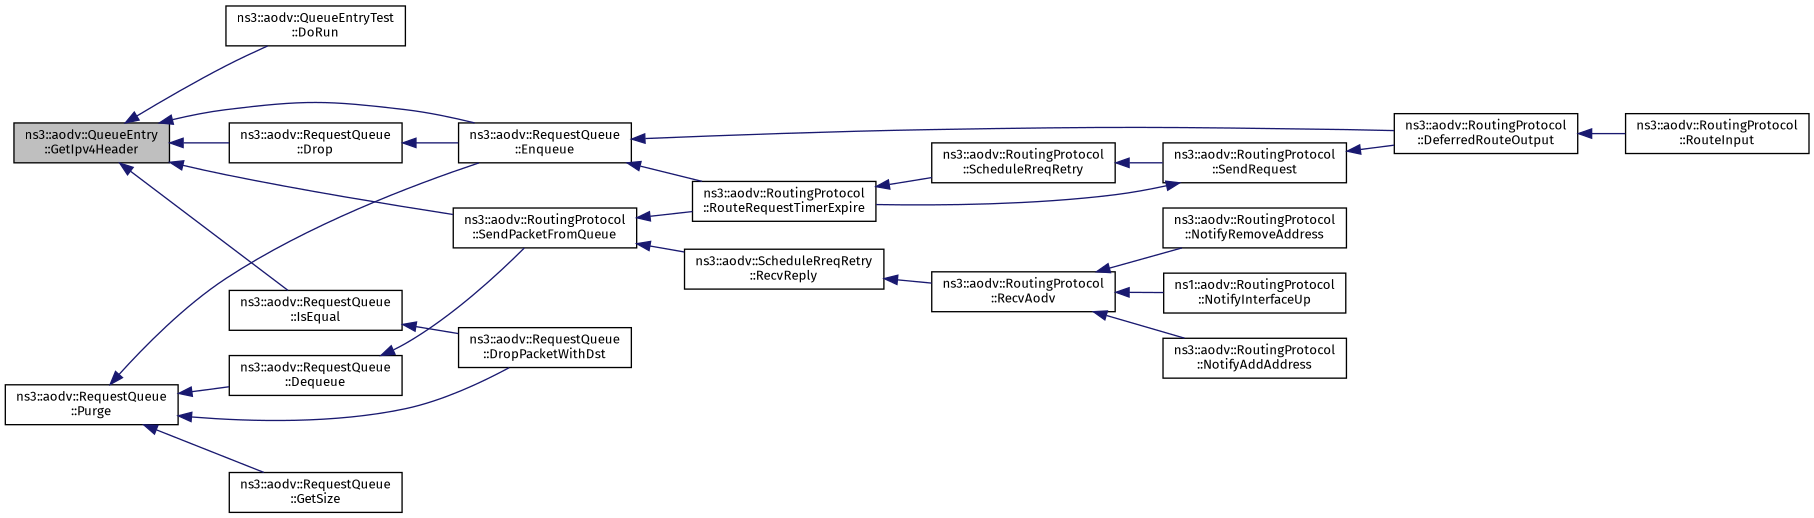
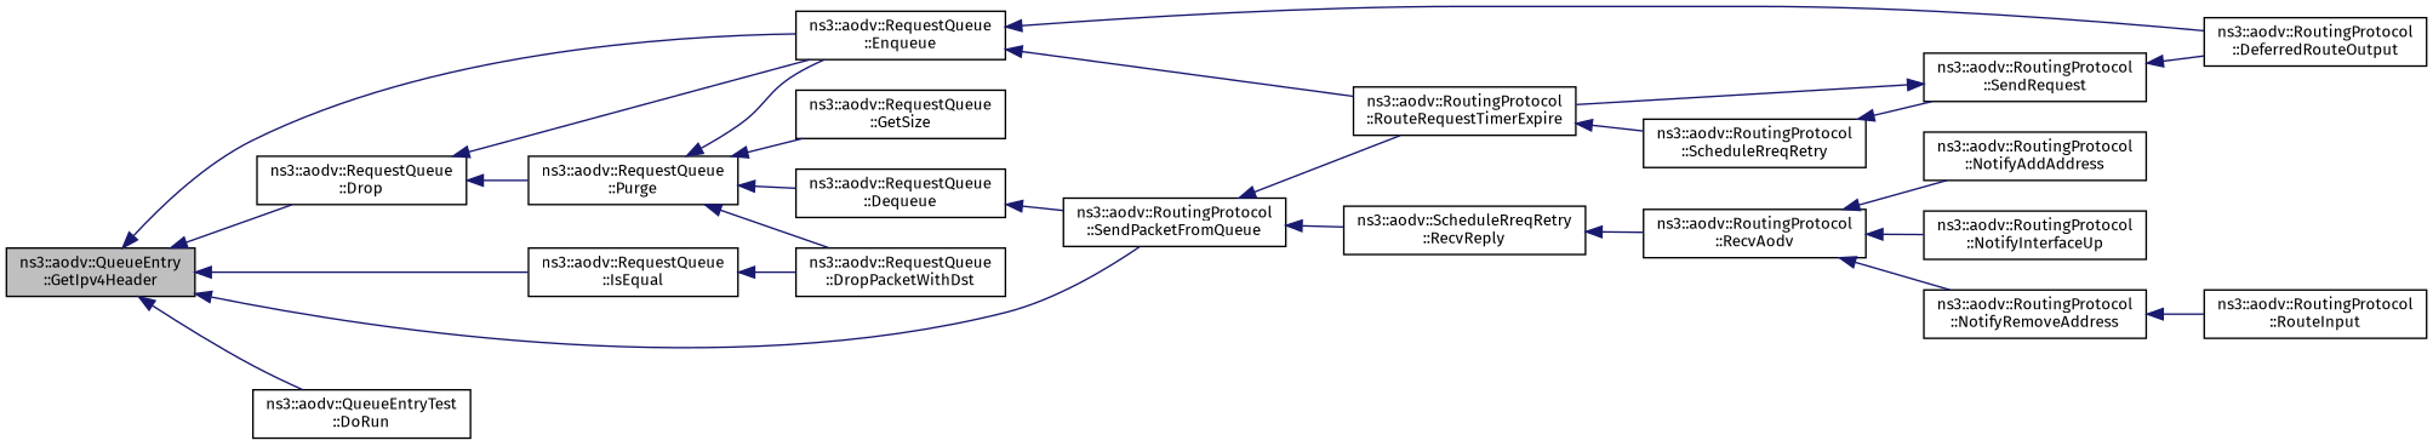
  digraph {
    fontname="Fira Sans"
    rankdir=LR
    node [color=black fillcolor=white fontname="Fira Sans" fontsize=10 shape=record style=filled]
    edge [color=midnightblue dir=back fontname="Fira Sans" fontsize=10 labelfontname=Helvetica labelfontsize=10 style=solid]
    n1 [fillcolor=grey75 fontcolor=black height=0.2 label="ns3::aodv::QueueEntry\l::GetIpv4Header" width=0.4]
    n2 [height=0.2 label="ns3::aodv::RoutingProtocol\l::SendPacketFromQueue" width=0.4]
    n3 [height=0.2 label="ns3::aodv::RequestQueue\l::Enqueue" width=0.4]
    n4 [height=0.2 label="ns3::aodv::RequestQueue\l::Drop" width=0.4]
    n5 [height=0.2 label="ns3::aodv::RequestQueue\l::IsEqual" width=0.4]
    n6 [height=0.2 label="ns3::aodv::QueueEntryTest\l::DoRun" width=0.4]
    n7 [height=0.2 label="ns3::aodv::ScheduleRreqRetry\l::RecvReply" width=0.4]
    n8 [height=0.2 label="ns3::aodv::RoutingProtocol\l::RouteRequestTimerExpire" width=0.4]
    n9 [height=0.2 label="ns3::aodv::RoutingProtocol\l::DeferredRouteOutput" width=0.4]
    n10 [height=0.2 label="ns3::aodv::RequestQueue\l::Purge" width=0.4]
    n11 [height=0.2 label="ns3::aodv::RequestQueue\l::DropPacketWithDst" width=0.4]
    n12 [height=0.2 label="ns3::aodv::RoutingProtocol\l::RecvAodv" width=0.4]
    n13 [height=0.2 label="ns3::aodv::RoutingProtocol\l::ScheduleRreqRetry" width=0.4]
-   n14 [height=0.2 label="ns1::aodv::RoutingProtocol\l::NotifyInterfaceUp" width=0.4]
+   n14 [height=0.2 label="ns3::aodv::RoutingProtocol\l::NotifyInterfaceUp" width=0.4]
    n15 [height=0.2 label="ns3::aodv::RoutingProtocol\l::NotifyAddAddress" width=0.4]
    n16 [height=0.2 label="ns3::aodv::RoutingProtocol\l::NotifyRemoveAddress" width=0.4]
    n17 [height=0.2 label="ns3::aodv::RoutingProtocol\l::SendRequest" width=0.4]
    n18 [height=0.2 label="ns3::aodv::RoutingProtocol\l::RouteInput" width=0.4]
    n19 [height=0.2 label="ns3::aodv::RequestQueue\l::GetSize" width=0.4]
    n20 [height=0.2 label="ns3::aodv::RequestQueue\l::Dequeue" width=0.4]
    n1 -> n2
    n1 -> n3
    n1 -> n4
    n1 -> n5
    n1 -> n6
    n2 -> n7
    n2 -> n8
    n3 -> n8
    n3 -> n9
    n4 -> n3
+   n4 -> n10
    n5 -> n11
    n7 -> n12
    n8 -> n13
-   n9 -> n18
+   n16 -> n18
    n10 -> n3
    n10 -> n11
    n10 -> n19
    n10 -> n20
    n12 -> n14
    n12 -> n15
    n12 -> n16
    n13 -> n17
    n17 -> n8
    n17 -> n9
    n20 -> n2
  }
